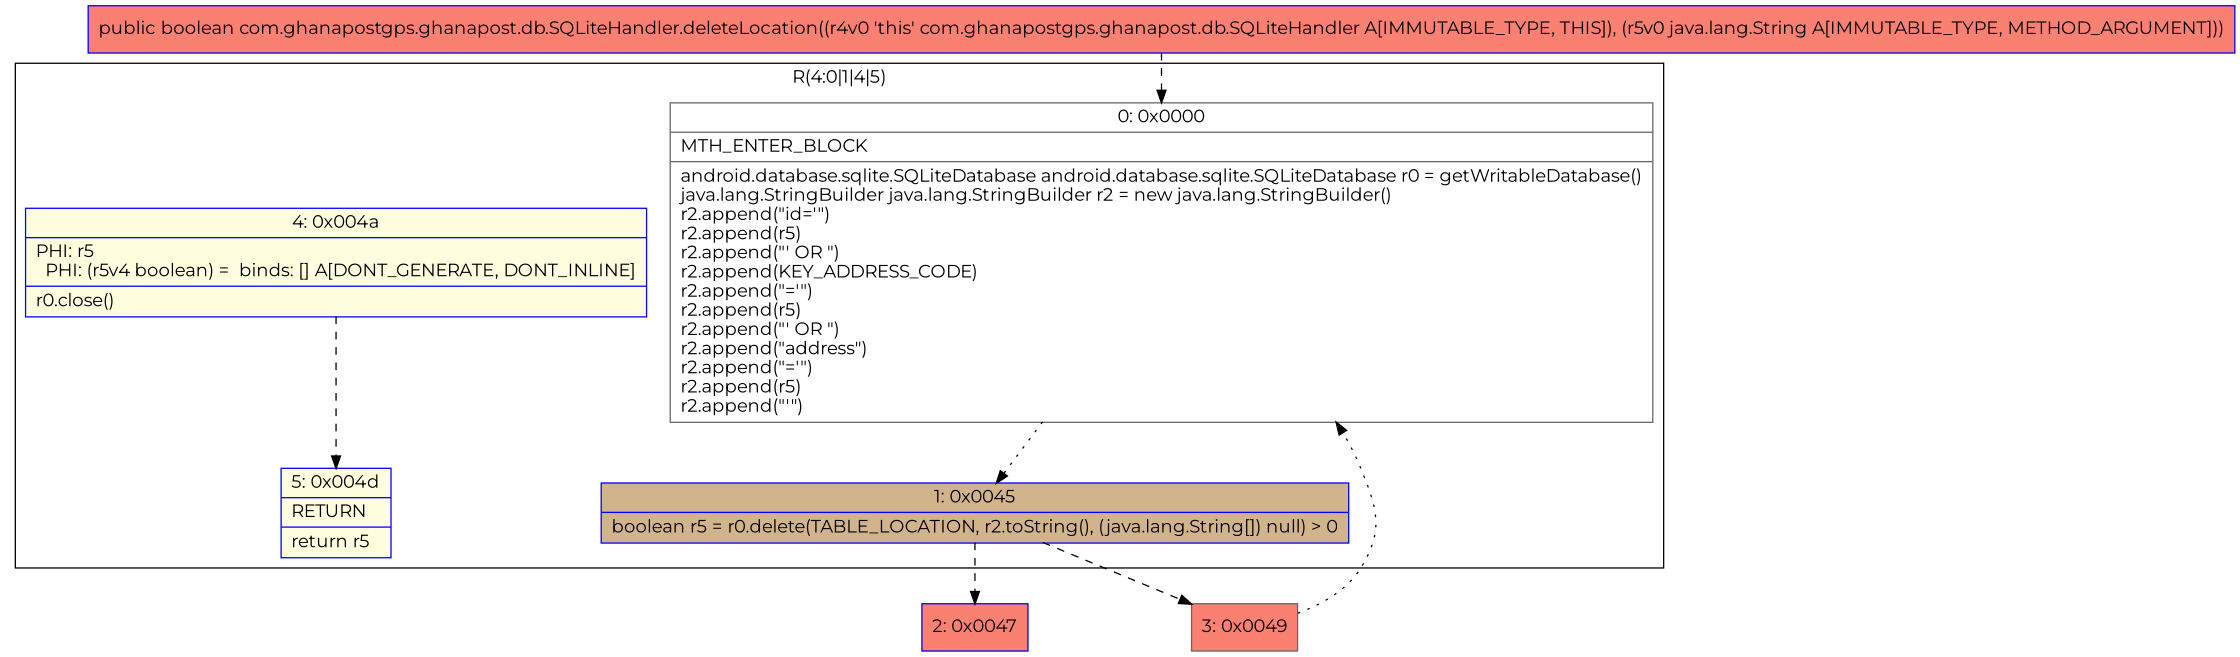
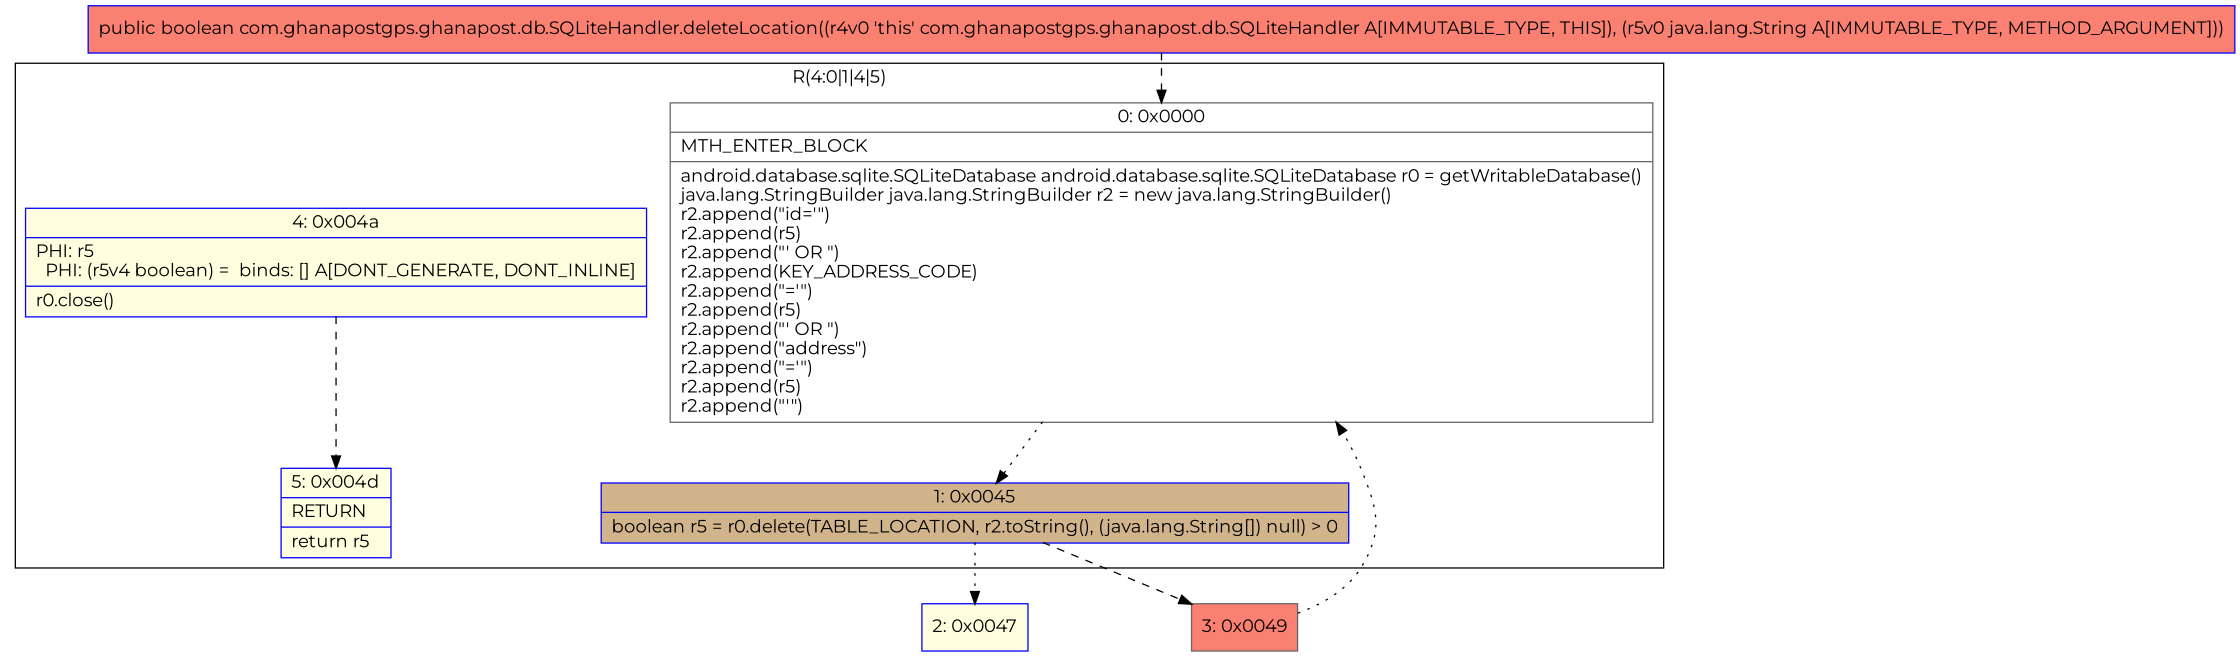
  digraph {
    fontname=Montserrat
    node [color=blue fillcolor=lightyellow fontname=Montserrat shape=record style=filled]
    edge [fontname=Montserrat style=dotted]
    n1 [color=gray40 fillcolor=white label="{0\:\ 0x0000|MTH_ENTER_BLOCK\l|android.database.sqlite.SQLiteDatabase android.database.sqlite.SQLiteDatabase r0 = getWritableDatabase()\ljava.lang.StringBuilder java.lang.StringBuilder r2 = new java.lang.StringBuilder()\lr2.append(\"id='\")\lr2.append(r5)\lr2.append(\"' OR \")\lr2.append(KEY_ADDRESS_CODE)\lr2.append(\"='\")\lr2.append(r5)\lr2.append(\"' OR \")\lr2.append(\"address\")\lr2.append(\"='\")\lr2.append(r5)\lr2.append(\"'\")\l}"]
    n2 [fillcolor=tan label="{1\:\ 0x0045|boolean r5 = r0.delete(TABLE_LOCATION, r2.toString(), (java.lang.String[]) null) \> 0\l}"]
    n3 [label="{4\:\ 0x004a|PHI: r5 \l  PHI: (r5v4 boolean) =  binds: [] A[DONT_GENERATE, DONT_INLINE]\l|r0.close()\l}"]
    n4 [label="{5\:\ 0x004d|RETURN\l|return r5\l}"]
-   n5 [fillcolor=salmon label="{2\:\ 0x0047}"]
+   n5 [label="{2\:\ 0x0047}"]
    n6 [color=gray40 fillcolor=salmon label="{3\:\ 0x0049}"]
    n7 [fillcolor=salmon label="{public boolean com.ghanapostgps.ghanapost.db.SQLiteHandler.deleteLocation((r4v0 'this' com.ghanapostgps.ghanapost.db.SQLiteHandler A[IMMUTABLE_TYPE, THIS]), (r5v0 java.lang.String A[IMMUTABLE_TYPE, METHOD_ARGUMENT])) }"]
    subgraph cluster_1 {
      label="R(4:0|1|4|5)"
      n1
      n2
      n3
      n4
    }
    n1 -> n2
-   n2 -> n5 [style=dashed]
+   n2 -> n5
    n2 -> n6 [style=dashed]
    n3 -> n4 [style=dashed]
    n6 -> n1
    n7 -> n1 [style=dashed]
  }
